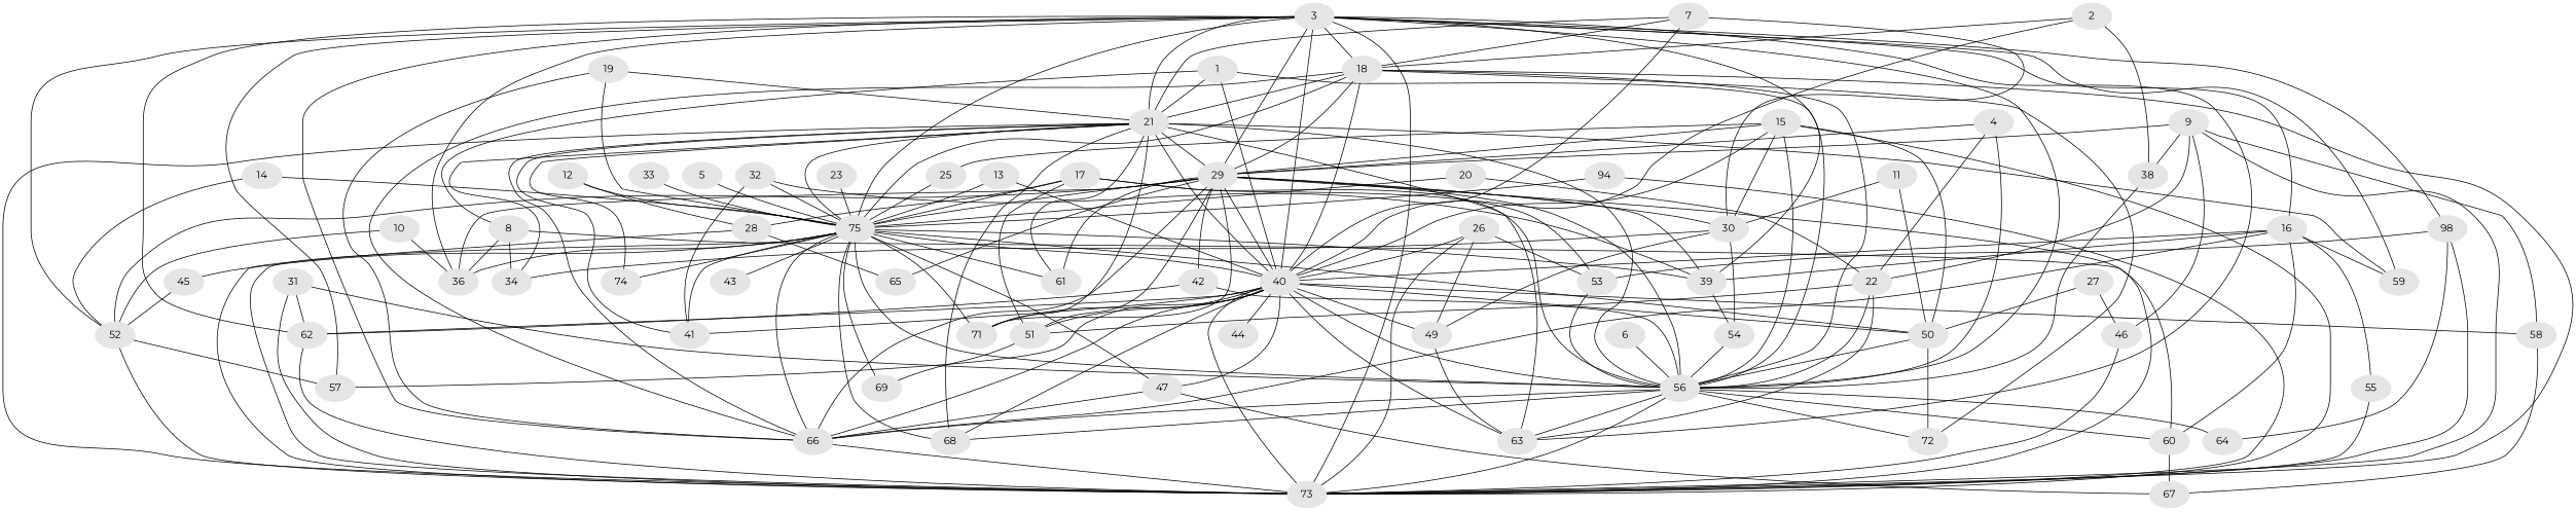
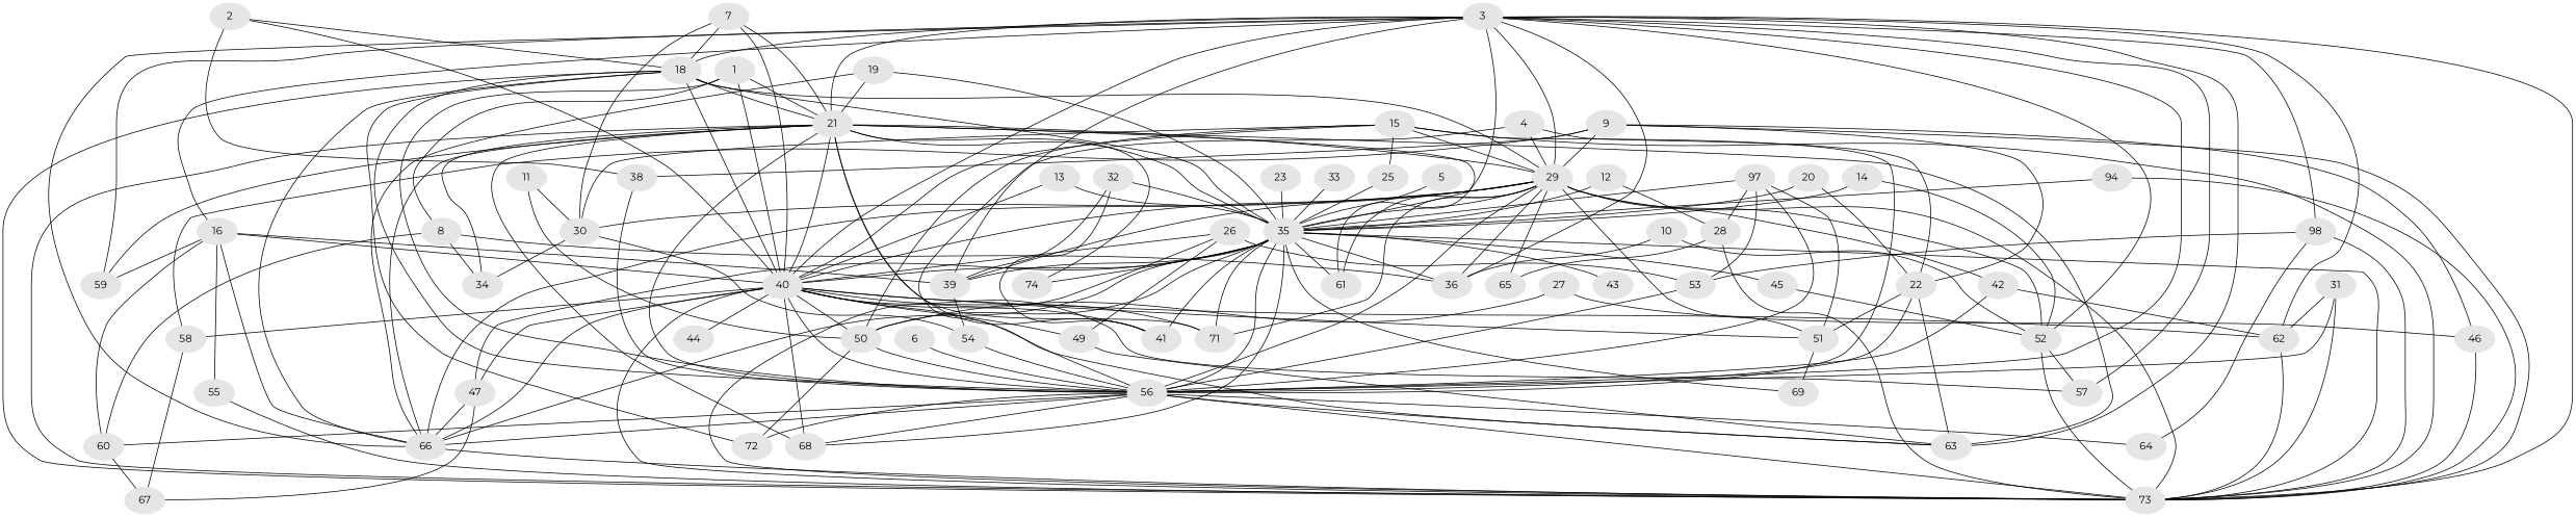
  graph {
    fontname=Montserrat
    node [color=gray90 fontname=Montserrat style=filled]
    edge [fontname=Montserrat weight=1.0]
    1
    8
    21
    40
    56
    36
    34
    60
    29
-   35 [label=75]
+   35
    59
    63
    66
    73
    41
    61
    68
    71
    74
    57
    62
    58
    50
    51
    49
    47
    44
    72
    64
    2
    18
    38
    3
    16
    39
    n36 [label=98]
    52
    55
    30
    65
    42
    43
    45
    69
    54
    53
    4
    22
    5
    6
    7
    67
    9
    46
    10
    11
    12
    28
    13
    14
    15
    25
-   17
+   17 [label=97]
    19
    20
    31
    23
    n68 [label=94]
    26
    27
    32
    33
    1 -- 8
    1 -- 21
    1 -- 40
    1 -- 56
    8 -- 36
    8 -- 34
    8 -- 60
    21 -- 40
    21 -- 56
    21 -- 34
    21 -- 29
    21 -- 35
    21 -- 59
    21 -- 63
    21 -- 66
    21 -- 73 [weight=2.0]
    21 -- 41
    21 -- 61
    21 -- 68 [weight=2.0]
    21 -- 71
    21 -- 74
    40 -- 56 [weight=2.0]
    40 -- 63
    40 -- 66
    40 -- 73
    40 -- 41
    40 -- 68
    40 -- 71
    40 -- 57
    40 -- 62 [weight=2.0]
    40 -- 58
    40 -- 50
    40 -- 51
    40 -- 49 [weight=2.0]
    40 -- 47
    40 -- 44
    56 -- 60
    56 -- 63
    56 -- 66 [weight=2.0]
    56 -- 73
    56 -- 68
    56 -- 72
    56 -- 64
    60 -- 67
    29 -- 40 [weight=2.0]
    29 -- 56
    29 -- 36
    29 -- 35 [weight=2.0]
    29 -- 66 [weight=2.0]
    29 -- 73
    29 -- 61
    29 -- 71
    29 -- 51
    29 -- 39
    29 -- 52
    29 -- 30
    29 -- 65
    29 -- 42
    35 -- 40 [weight=3.0]
    35 -- 56
    35 -- 36
    35 -- 66
    35 -- 73
    35 -- 41 [weight=2.0]
    35 -- 61 [weight=2.0]
    35 -- 68
    35 -- 71
    35 -- 74 [weight=2.0]
    35 -- 50
    35 -- 47
    35 -- 39
    35 -- 43
    35 -- 45
    35 -- 69
    66 -- 73
    62 -- 73
    58 -- 67
    50 -- 56
    50 -- 72
    51 -- 69
    49 -- 63
    47 -- 66
    47 -- 67
    2 -- 40
    2 -- 18
    2 -- 38
    18 -- 21 [weight=2.0]
    18 -- 40 [weight=2.0]
    18 -- 56
    18 -- 29
    18 -- 35
    18 -- 66
    18 -- 73
    18 -- 72
    38 -- 56
    3 -- 21 [weight=2.0]
    3 -- 40 [weight=3.0]
    3 -- 56 [weight=2.0]
    3 -- 36
    3 -- 29 [weight=2.0]
    3 -- 35 [weight=2.0]
    3 -- 59 [weight=2.0]
    3 -- 63
    3 -- 66 [weight=3.0]
    3 -- 73 [weight=2.0]
    3 -- 57
    3 -- 62
    3 -- 18 [weight=2.0]
    3 -- 16
    3 -- 39
    3 -- n36 [weight=2.0]
    3 -- 52
    16 -- 40
    16 -- 60
    16 -- 59
    16 -- 66
    16 -- 39
    16 -- 55
    39 -- 54
    n36 -- 73
    n36 -- 64
    n36 -- 53
    52 -- 73
    52 -- 57
    55 -- 73
    30 -- 34
-   30 -- 49
    30 -- 54
    42 -- 56
    42 -- 62
    45 -- 52
    54 -- 56
    53 -- 56
    4 -- 56
    4 -- 29
    4 -- 22
    22 -- 56
    22 -- 63
    22 -- 51 [weight=2.0]
    5 -- 35
    6 -- 56
    7 -- 21
    7 -- 40
    7 -- 18
    7 -- 30
    9 -- 29
    9 -- 73
    9 -- 58
    9 -- 38
    9 -- 22
    9 -- 46
    46 -- 73
    10 -- 36
    10 -- 52
    11 -- 50
    11 -- 30
    12 -- 35
    12 -- 28
    28 -- 73 [weight=2.0]
    28 -- 65 [weight=2.0]
    13 -- 40
    13 -- 35
    14 -- 35
    14 -- 52
    15 -- 40
    15 -- 56 [weight=2.0]
    15 -- 29
    15 -- 73
    15 -- 50
    15 -- 30
    15 -- 25
    25 -- 35
    17 -- 56 [weight=2.0]
    17 -- 35
    17 -- 51
    17 -- 53
    17 -- 28
    19 -- 21
    19 -- 35
    19 -- 66
    20 -- 35
    20 -- 22
    31 -- 56
    31 -- 73
    31 -- 62
    23 -- 35
    n68 -- 35
    n68 -- 73
    26 -- 40 [weight=2.0]
    26 -- 73
    26 -- 49
    26 -- 53
    27 -- 50
    27 -- 46
    32 -- 35
    32 -- 41
    32 -- 39
    33 -- 35
  }
